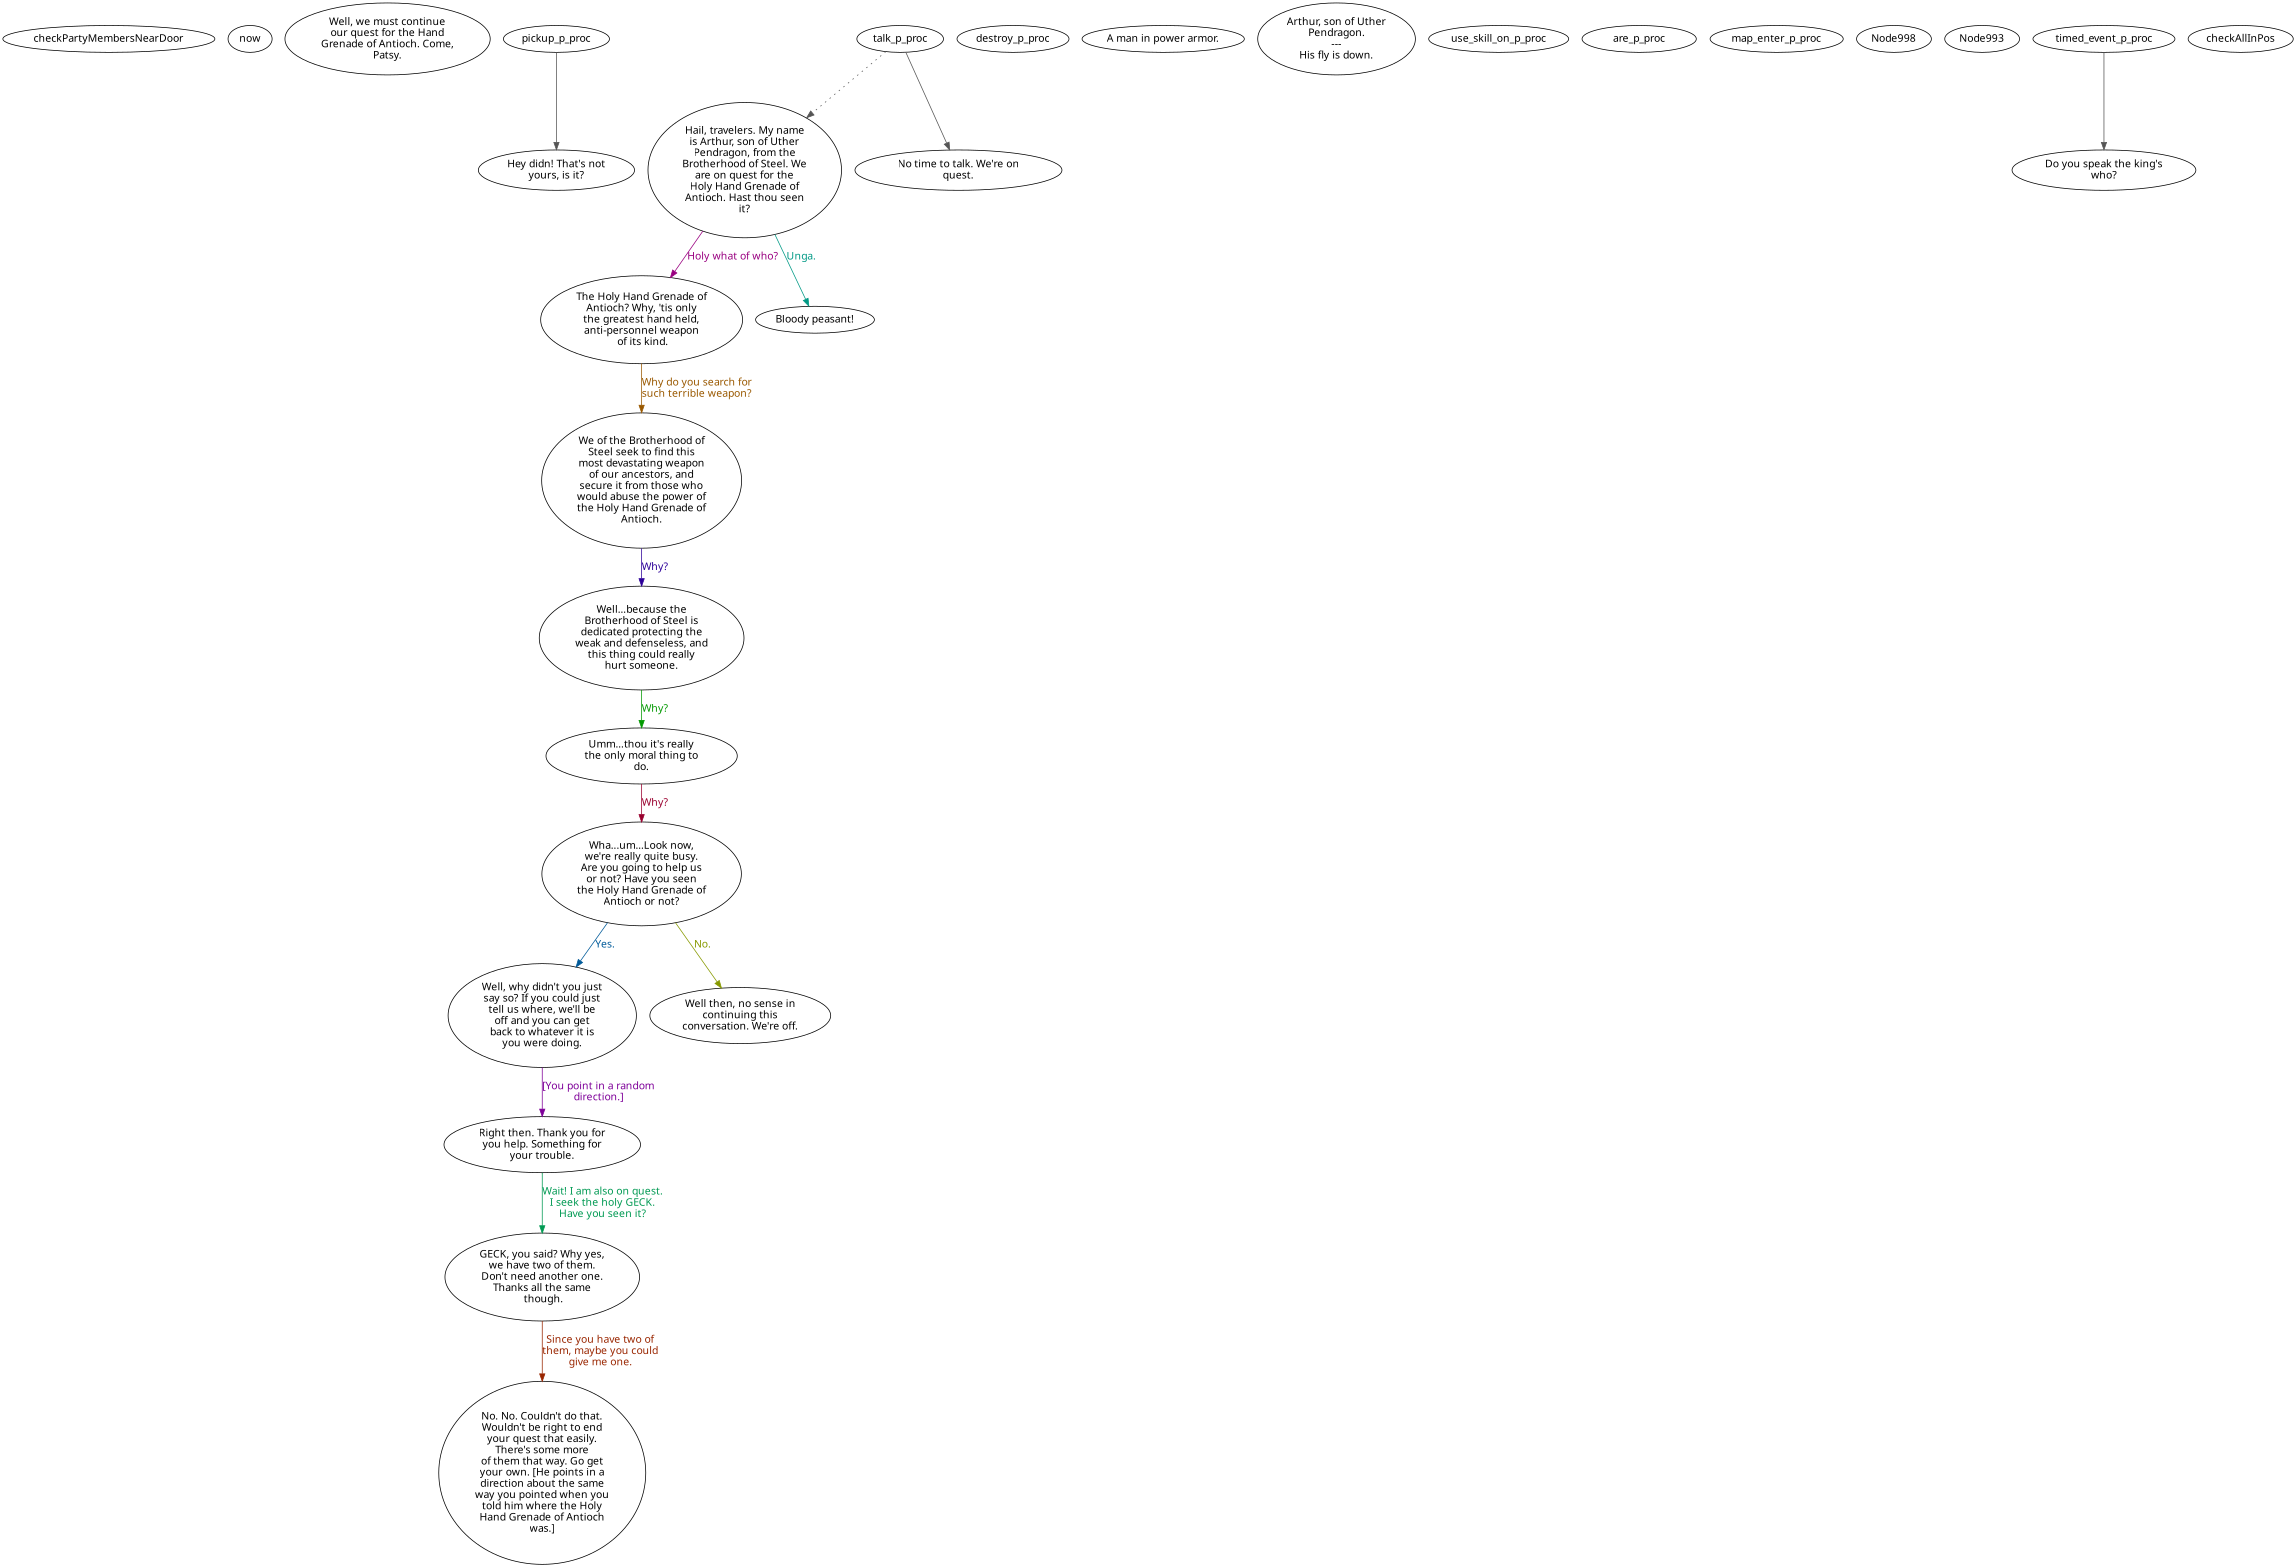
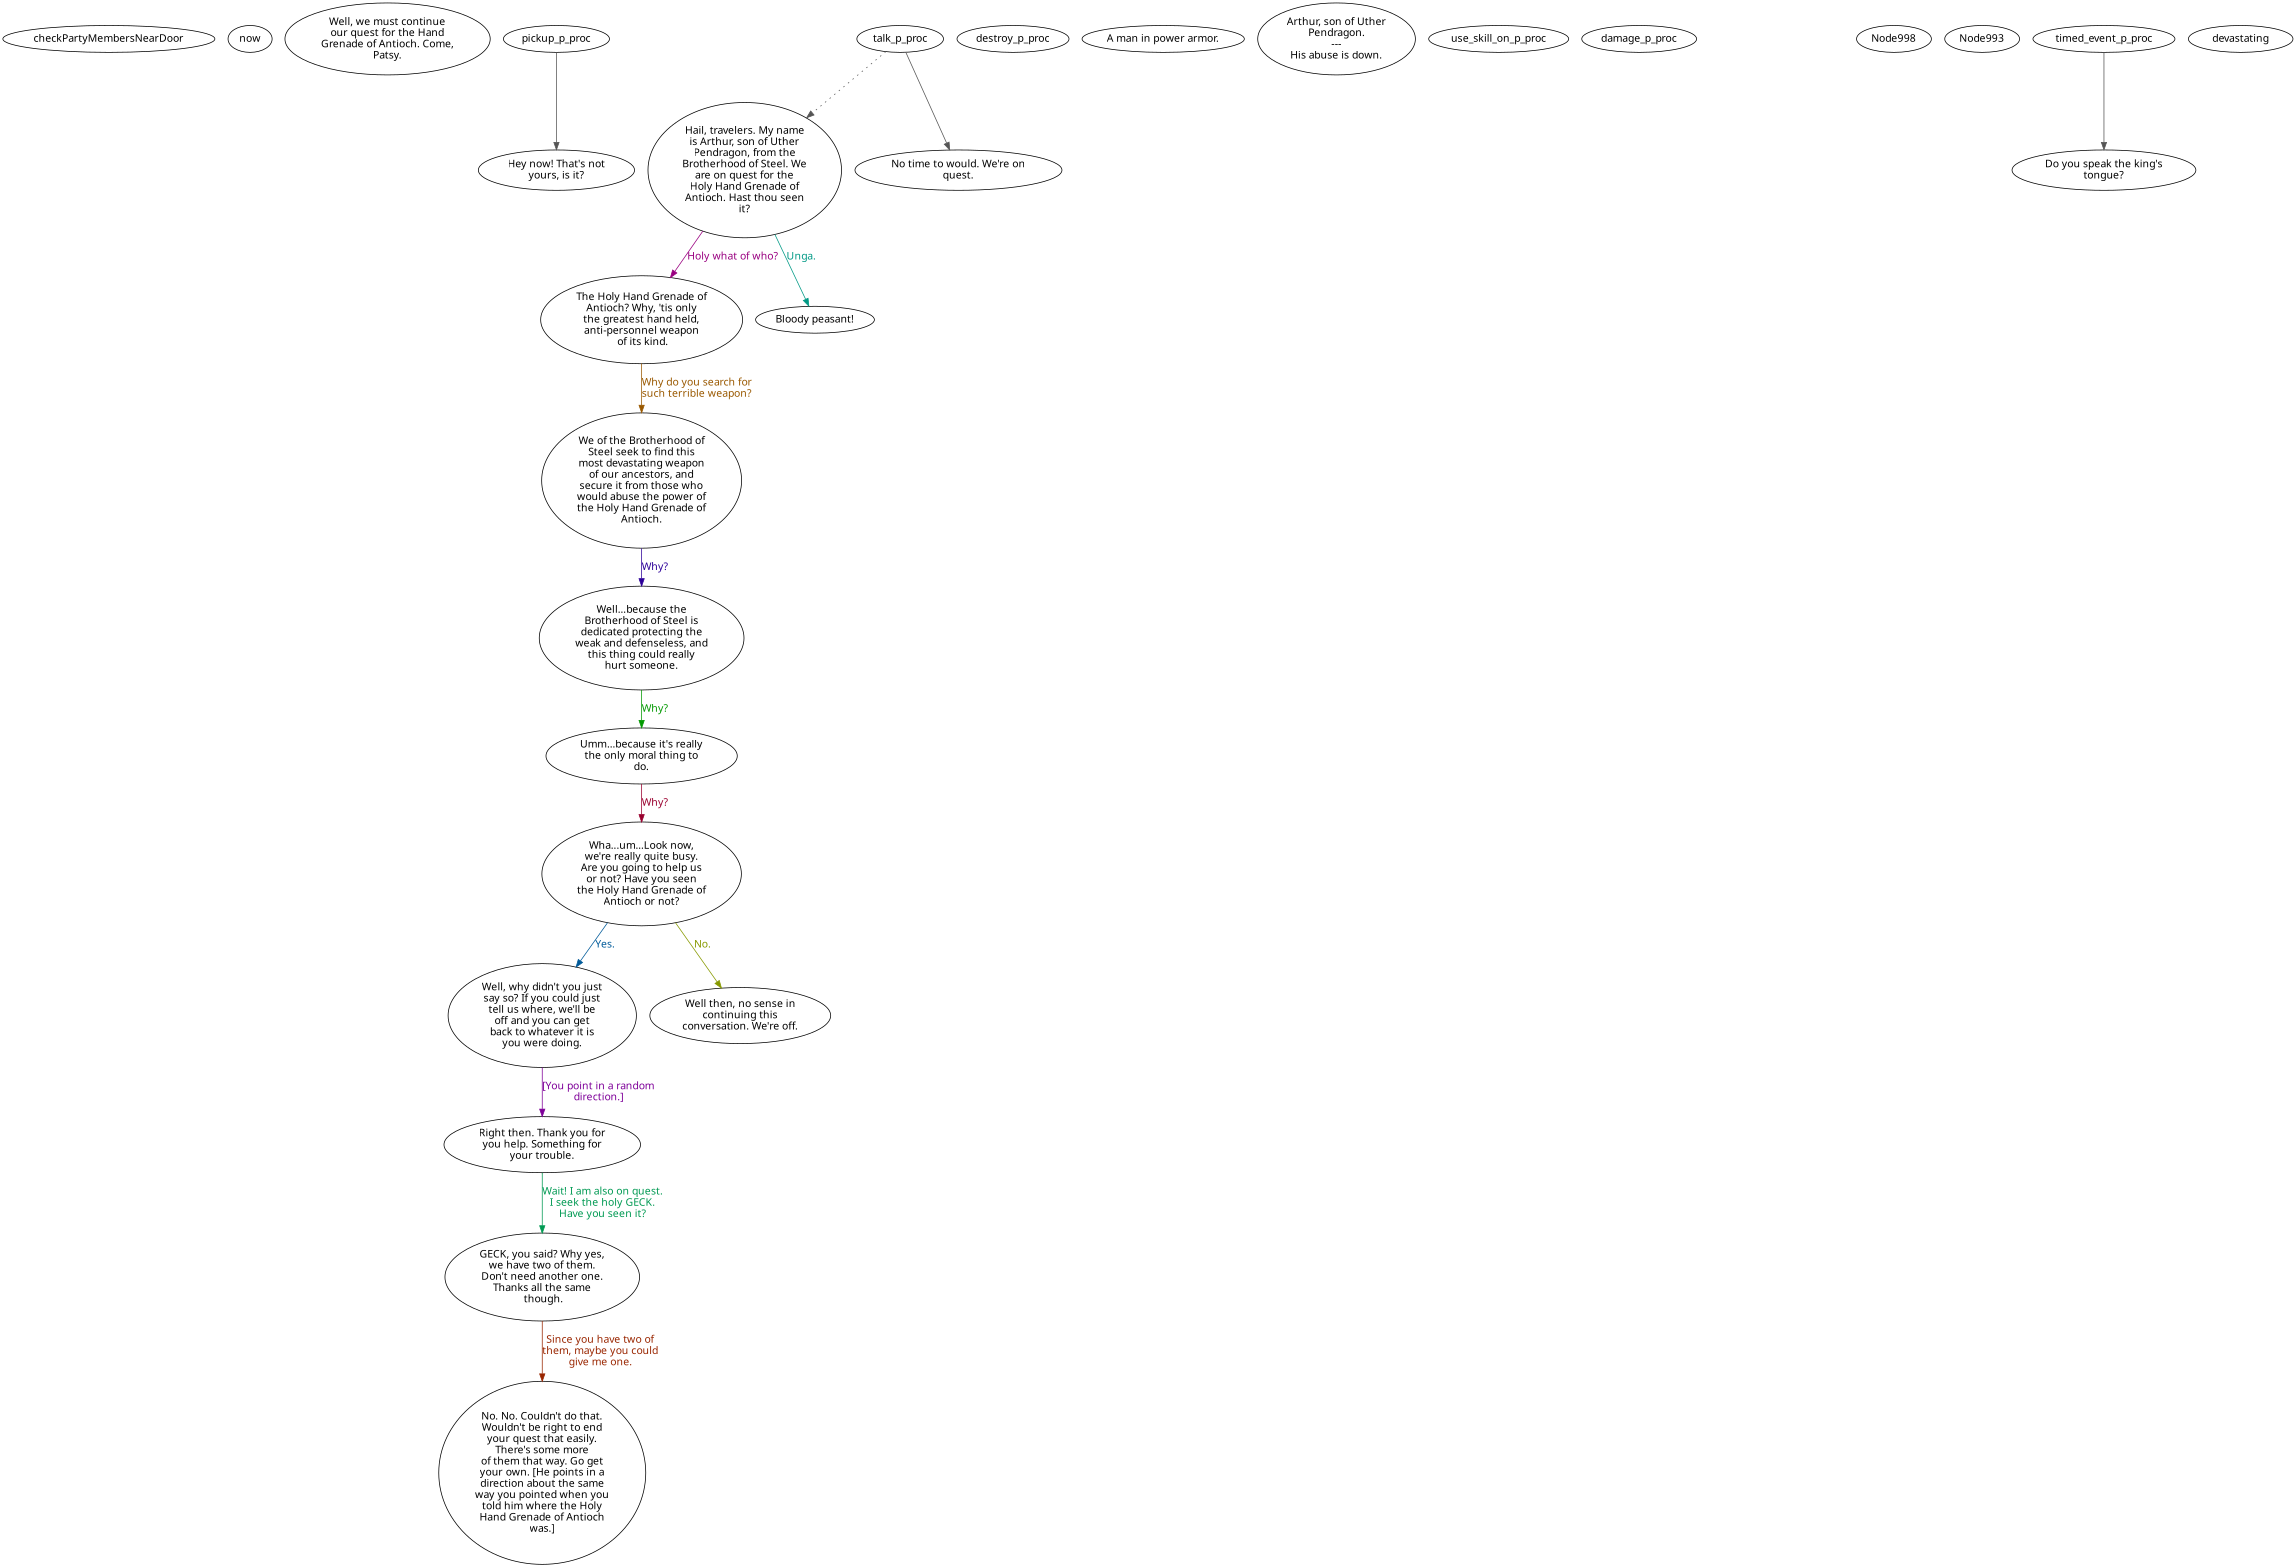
  digraph {
    fontname="Noto Sans"
    node [color="#000000" fillcolor="#FFFFFF" fontname="Noto Sans" style=filled]
    edge [color="#555555" fontname="Noto Sans"]
    checkPartyMembersNearDoor
    n2 [label=now]
    n3 [label="Well, we must continue\nour quest for the Hand\nGrenade of Antioch. Come,\nPatsy."]
-   n4 [label="Hey didn! That's not\nyours, is it?"]
+   n4 [label="Hey now! That's not\nyours, is it?"]
    pickup_p_proc
    n6 [label="Hail, travelers. My name\nis Arthur, son of Uther\nPendragon, from the\nBrotherhood of Steel. We\nare on quest for the\nHoly Hand Grenade of\nAntioch. Hast thou seen\nit?"]
    talk_p_proc
-   n8 [label="No time to talk. We're on\nquest."]
+   n8 [label="No time to would. We're on\nquest."]
    n9 [label="The Holy Hand Grenade of\nAntioch? Why, 'tis only\nthe greatest hand held,\nanti-personnel weapon\n of its kind."]
    n10 [label="Bloody peasant!"]
    n11 [label="We of the Brotherhood of\nSteel seek to find this\nmost devastating weapon\nof our ancestors, and\nsecure it from those who\nwould abuse the power of\nthe Holy Hand Grenade of\nAntioch."]
    destroy_p_proc
    n13 [label="A man in power armor."]
-   n14 [label="Arthur, son of Uther\nPendragon.\n---\nHis fly is down."]
+   n14 [label="Arthur, son of Uther\nPendragon.\n---\nHis abuse is down."]
    use_skill_on_p_proc
-   damage_p_proc [label=are_p_proc]
-   map_enter_p_proc
+   damage_p_proc
    Node998
    n19 [label=Node993]
    n20 [label="Well...because the\nBrotherhood of Steel is\ndedicated protecting the\nweak and defenseless, and\nthis thing could really\nhurt someone."]
-   n21 [label="Umm...thou it's really\nthe only moral thing to\ndo."]
+   n21 [label="Umm...because it's really\nthe only moral thing to\ndo."]
    n22 [label="Wha...um...Look now,\nwe're really quite busy.\nAre you going to help us\nor not? Have you seen\nthe Holy Hand Grenade of\nAntioch or not?"]
    n23 [label="Well, why didn't you just\nsay so? If you could just\ntell us where, we'll be\noff and you can get\nback to whatever it is\nyou were doing."]
    n24 [label="Well then, no sense in\ncontinuing this\nconversation. We're off."]
    n25 [label="Right then. Thank you for\nyou help. Something for\nyour trouble."]
    n26 [label="GECK, you said? Why yes,\nwe have two of them.\nDon't need another one.\nThanks all the same\n though."]
    n27 [label="No. No. Couldn't do that.\nWouldn't be right to end\nyour quest that easily.\nThere's some more\nof them that way. Go get\nyour own. [He points in a\ndirection about the same\nway you pointed when you\ntold him where the Holy\nHand Grenade of Antioch\nwas.]"]
-   n28 [label="Do you speak the king's\nwho?"]
-   checkAllInPos
+   n28 [label="Do you speak the king's\ntongue?"]
+   checkAllInPos [label=devastating]
    timed_event_p_proc
    pickup_p_proc -> n4 [style=solid]
    n6 -> n9 [color="#990080" fontcolor="#990080" label="Holy what of who?"]
    n6 -> n10 [color="#009985" fontcolor="#009985" label="Unga."]
    talk_p_proc -> n6 [style=dotted]
    talk_p_proc -> n8 [style=solid]
    n9 -> n11 [color="#995800" fontcolor="#995800" label="Why do you search for\nsuch terrible weapon?"]
    n11 -> n20 [color="#2C0099" fontcolor="#2C0099" label="Why?"]
    n20 -> n21 [color="#019900" fontcolor="#019900" label="Why?"]
    n21 -> n22 [color="#99002E" fontcolor="#99002E" label="Why?"]
    n22 -> n23 [color="#005A99" fontcolor="#005A99" label="Yes."]
    n22 -> n24 [color="#879900" fontcolor="#879900" label="No."]
    n23 -> n25 [color="#7E0099" fontcolor="#7E0099" label="[You point in a random\ndirection.]"]
    n25 -> n26 [color="#009952" fontcolor="#009952" label="Wait! I am also on quest.\nI seek the holy GECK.\nHave you seen it?"]
    n26 -> n27 [color="#992500" fontcolor="#992500" label="Since you have two of\nthem, maybe you could\ngive me one."]
    timed_event_p_proc -> n28 [style=solid]
  }
